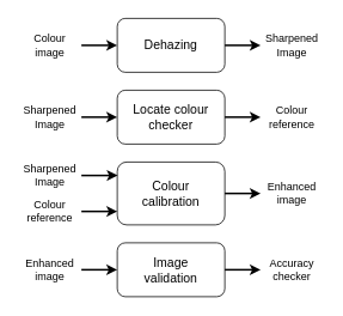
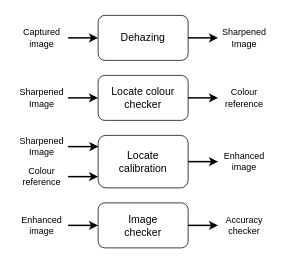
  <mxCell id="0" />
  <mxCell id="1" parent="0" />
  <mxCell id="2" value="" style="rounded=1;whiteSpace=wrap;html=1;fillColor=#FFFFFF;strokeColor=#000000;fillStyle=auto;" parent="1" vertex="1"><mxGeometry x="130" y="20" width="120" height="60" as="geometry" /></mxCell>
  <mxCell id="3" value="" style="edgeStyle=orthogonalEdgeStyle;rounded=1;orthogonalLoop=1;jettySize=auto;html=1;fontFamily=Helvetica;fontSize=12;fontColor=default;spacing=2;textShadow=0;strokeWidth=2;targetPerimeterSpacing=0;jumpStyle=none;" parent="1" source="4" target="6" edge="1"><mxGeometry relative="1" as="geometry" /></mxCell>
- <mxCell id="4" value="&lt;div&gt;Colour&lt;/div&gt;image" style="text;align=center;verticalAlign=middle;rounded=1;strokeWidth=1;fontColor=default;labelBackgroundColor=default;whiteSpace=wrap;html=1;" parent="1" vertex="1"><mxGeometry x="20" y="37.5" width="70" height="25" as="geometry" /></mxCell>
+ <mxCell id="4" value="&lt;div&gt;Captured&lt;/div&gt;image" style="text;align=center;verticalAlign=middle;rounded=1;strokeWidth=1;fontColor=default;labelBackgroundColor=default;whiteSpace=wrap;html=1;" parent="1" vertex="1"><mxGeometry x="20" y="37.5" width="70" height="25" as="geometry" /></mxCell>
  <mxCell id="5" value="&lt;font&gt;Sharpened Image&lt;/font&gt;" style="text;html=1;align=center;verticalAlign=middle;whiteSpace=wrap;rounded=1;fontColor=default;" parent="1" vertex="1"><mxGeometry x="290" y="35" width="70" height="30" as="geometry" /></mxCell>
  <mxCell id="6" value="&lt;font style=&quot;font-size: 14px;&quot;&gt;Dehazing&lt;/font&gt;" style="text;html=1;align=center;verticalAlign=middle;whiteSpace=wrap;rounded=1;fontColor=default;" parent="1" vertex="1"><mxGeometry x="130" y="20" width="120" height="60" as="geometry" /></mxCell>
  <mxCell id="7" value="" style="rounded=1;whiteSpace=wrap;html=1;fillColor=default;strokeColor=default;" parent="1" vertex="1"><mxGeometry x="130" y="100" width="120" height="60" as="geometry" /></mxCell>
  <mxCell id="8" value="" style="edgeStyle=orthogonalEdgeStyle;rounded=1;orthogonalLoop=1;jettySize=auto;html=1;fontFamily=Helvetica;fontSize=12;fontColor=default;strokeWidth=2;" parent="1" source="10" target="9" edge="1"><mxGeometry relative="1" as="geometry" /></mxCell>
  <mxCell id="9" value="&lt;font&gt;Colour reference&lt;/font&gt;" style="text;html=1;align=center;verticalAlign=middle;whiteSpace=wrap;rounded=1;fontColor=default;" parent="1" vertex="1"><mxGeometry x="290" y="115" width="70" height="30" as="geometry" /></mxCell>
  <mxCell id="10" value="&lt;font style=&quot;font-size: 14px;&quot;&gt;Locate colour checker&lt;/font&gt;" style="text;html=1;align=center;verticalAlign=middle;whiteSpace=wrap;rounded=1;fontColor=default;" parent="1" vertex="1"><mxGeometry x="130" y="100" width="120" height="60" as="geometry" /></mxCell>
  <mxCell id="11" value="" style="edgeStyle=orthogonalEdgeStyle;rounded=1;orthogonalLoop=1;jettySize=auto;html=1;fontFamily=Helvetica;fontSize=12;fontColor=default;spacing=2;textShadow=0;strokeWidth=2;" parent="1" source="12" target="10" edge="1"><mxGeometry relative="1" as="geometry" /></mxCell>
  <mxCell id="12" value="&lt;font&gt;Sharpened Image&lt;/font&gt;" style="text;html=1;align=center;verticalAlign=middle;whiteSpace=wrap;rounded=1;fontColor=#000000;" parent="1" vertex="1"><mxGeometry x="20" y="115" width="70" height="30" as="geometry" /></mxCell>
  <mxCell id="13" value="" style="rounded=1;whiteSpace=wrap;html=1;fillColor=default;strokeColor=default;fontColor=default;" parent="1" vertex="1"><mxGeometry x="130" y="180" width="120" height="70" as="geometry" /></mxCell>
  <mxCell id="14" value="" style="edgeStyle=orthogonalEdgeStyle;rounded=1;orthogonalLoop=1;jettySize=auto;html=1;fontFamily=Helvetica;fontSize=12;fontColor=default;strokeWidth=2;" parent="1" source="16" target="15" edge="1"><mxGeometry relative="1" as="geometry" /></mxCell>
  <mxCell id="15" value="&lt;font&gt;Enhanced&lt;/font&gt;&lt;div&gt;&lt;font&gt;image&lt;/font&gt;&lt;/div&gt;" style="text;html=1;align=center;verticalAlign=middle;whiteSpace=wrap;rounded=1;fontColor=default;" parent="1" vertex="1"><mxGeometry x="290" y="200" width="70" height="30" as="geometry" /></mxCell>
- <mxCell id="16" value="&lt;font&gt;&lt;span style=&quot;font-size: 14px;&quot;&gt;Colour&lt;/span&gt;&lt;/font&gt;&lt;div&gt;&lt;font&gt;&lt;span style=&quot;font-size: 14px;&quot;&gt;calibration&lt;/span&gt;&lt;/font&gt;&lt;/div&gt;" style="text;html=1;align=center;verticalAlign=middle;whiteSpace=wrap;rounded=1;fontColor=default;" parent="1" vertex="1"><mxGeometry x="130" y="180" width="120" height="70" as="geometry" /></mxCell>
+ <mxCell id="16" value="&lt;font&gt;&lt;span style=&quot;font-size: 14px;&quot;&gt;Locate&lt;/span&gt;&lt;/font&gt;&lt;div&gt;&lt;font&gt;&lt;span style=&quot;font-size: 14px;&quot;&gt;calibration&lt;/span&gt;&lt;/font&gt;&lt;/div&gt;" style="text;html=1;align=center;verticalAlign=middle;whiteSpace=wrap;rounded=1;fontColor=default;" parent="1" vertex="1"><mxGeometry x="130" y="180" width="120" height="70" as="geometry" /></mxCell>
  <mxCell id="17" value="" style="edgeStyle=orthogonalEdgeStyle;rounded=1;orthogonalLoop=1;jettySize=auto;html=1;fontFamily=Helvetica;fontSize=12;fontColor=default;entryX=0.004;entryY=0.214;entryDx=0;entryDy=0;entryPerimeter=0;spacing=2;textShadow=0;strokeWidth=2;" parent="1" source="18" target="16" edge="1"><mxGeometry relative="1" as="geometry" /></mxCell>
  <mxCell id="18" value="&lt;font&gt;Sharpened Image&lt;/font&gt;" style="text;html=1;align=center;verticalAlign=middle;whiteSpace=wrap;rounded=1;fontColor=default;" parent="1" vertex="1"><mxGeometry x="20" y="180" width="70" height="30" as="geometry" /></mxCell>
  <mxCell id="19" value="" style="edgeStyle=orthogonalEdgeStyle;rounded=1;orthogonalLoop=1;jettySize=auto;html=1;fontFamily=Helvetica;fontSize=12;fontColor=default;entryX=0.001;entryY=0.786;entryDx=0;entryDy=0;entryPerimeter=0;spacing=2;textShadow=0;strokeWidth=2;" parent="1" source="20" target="16" edge="1"><mxGeometry relative="1" as="geometry"><mxPoint x="120" y="260" as="targetPoint" /><Array as="points" /></mxGeometry></mxCell>
  <mxCell id="20" value="&lt;span style=&quot;&quot;&gt;Colour reference&lt;/span&gt;" style="text;html=1;align=center;verticalAlign=middle;whiteSpace=wrap;rounded=1;fontColor=default;" parent="1" vertex="1"><mxGeometry x="20" y="220" width="70" height="30" as="geometry" /></mxCell>
  <mxCell id="21" value="" style="rounded=1;whiteSpace=wrap;html=1;fillColor=default;strokeColor=default;" parent="1" vertex="1"><mxGeometry x="130" y="270" width="120" height="60" as="geometry" /></mxCell>
  <mxCell id="22" value="" style="edgeStyle=orthogonalEdgeStyle;rounded=1;orthogonalLoop=1;jettySize=auto;html=1;fontFamily=Helvetica;fontSize=12;fontColor=default;strokeWidth=2;entryX=0;entryY=0.5;entryDx=0;entryDy=0;exitX=0.5;exitY=0;exitDx=0;exitDy=0;" parent="1" source="24" target="23" edge="1"><mxGeometry relative="1" as="geometry"><mxPoint x="270" y="290" as="sourcePoint" /><Array as="points" /></mxGeometry></mxCell>
  <mxCell id="23" value="Accuracy&lt;div&gt;checker&lt;/div&gt;" style="text;html=1;align=center;verticalAlign=middle;whiteSpace=wrap;rounded=1;fontColor=default;" parent="1" vertex="1"><mxGeometry x="290" y="285" width="70" height="30" as="geometry" /></mxCell>
- <mxCell id="24" value="&lt;font style=&quot;font-size: 14px;&quot;&gt;Image&lt;/font&gt;&lt;div&gt;&lt;font style=&quot;font-size: 14px;&quot;&gt;validation&lt;/font&gt;&lt;/div&gt;" style="text;html=1;align=center;verticalAlign=middle;whiteSpace=wrap;rounded=1;direction=south;fontColor=default;" parent="1" vertex="1"><mxGeometry x="130" y="270" width="120" height="60" as="geometry" /></mxCell>
+ <mxCell id="24" value="&lt;font style=&quot;font-size: 14px;&quot;&gt;Image&lt;/font&gt;&lt;div&gt;&lt;font style=&quot;font-size: 14px;&quot;&gt;checker&lt;/font&gt;&lt;/div&gt;" style="text;html=1;align=center;verticalAlign=middle;whiteSpace=wrap;rounded=1;direction=south;fontColor=default;" parent="1" vertex="1"><mxGeometry x="130" y="270" width="120" height="60" as="geometry" /></mxCell>
  <mxCell id="25" value="" style="edgeStyle=orthogonalEdgeStyle;rounded=1;orthogonalLoop=1;jettySize=auto;html=1;fontFamily=Helvetica;fontSize=12;fontColor=default;spacing=2;textShadow=0;strokeWidth=2;entryX=0.5;entryY=1;entryDx=0;entryDy=0;" parent="1" source="27" target="24" edge="1"><mxGeometry relative="1" as="geometry"><mxPoint x="110" y="280" as="targetPoint" /></mxGeometry></mxCell>
  <mxCell id="26" value="" style="edgeStyle=orthogonalEdgeStyle;rounded=1;orthogonalLoop=1;jettySize=auto;html=1;fontFamily=Helvetica;fontSize=12;fontColor=default;strokeWidth=2;" parent="1" source="6" target="5" edge="1"><mxGeometry relative="1" as="geometry" /></mxCell>
  <mxCell id="27" value="&lt;font&gt;Enhanced&lt;/font&gt;&lt;div&gt;&lt;font&gt;image&lt;/font&gt;&lt;/div&gt;" style="text;html=1;align=center;verticalAlign=middle;whiteSpace=wrap;rounded=1;fontColor=default;" parent="1" vertex="1"><mxGeometry x="20" y="285" width="70" height="30" as="geometry" /></mxCell>
